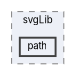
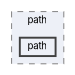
  digraph {
    compound=true
    fontname=Inter
    n1 [color=grey25 fillcolor="#edf0f7" fontname=Inter fontsize=10 height=0.2 label=path shape=box style="filled,bold" width=0.4]
    subgraph cluster_1 {
      bgcolor="#edf0f7"
      fontsize=10
-     label=svgLib
+     label=path
      pencolor=grey50
      style="filled,dashed"
      n1
    }
  }
